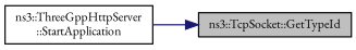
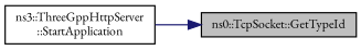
  digraph {
    rankdir=RL
    fontname="EB Garamond"
    node [color=black fontname="EB Garamond" fontsize=10 shape=record style=filled]
-   n1 [fillcolor=grey75 fontcolor=black height=0.2 label="ns3::TcpSocket::GetTypeId" width=0.4]
+   n1 [fillcolor=grey75 fontcolor=black height=0.2 label="ns0::TcpSocket::GetTypeId" width=0.4]
    n2 [fillcolor=white height=0.2 label="ns3::ThreeGppHttpServer\l::StartApplication" width=0.4]
    n1 -> n2 [color=midnightblue dir=back fontname="EB Garamond" fontsize=10 labelfontname=Helvetica labelfontsize=10 style=solid]
  }
